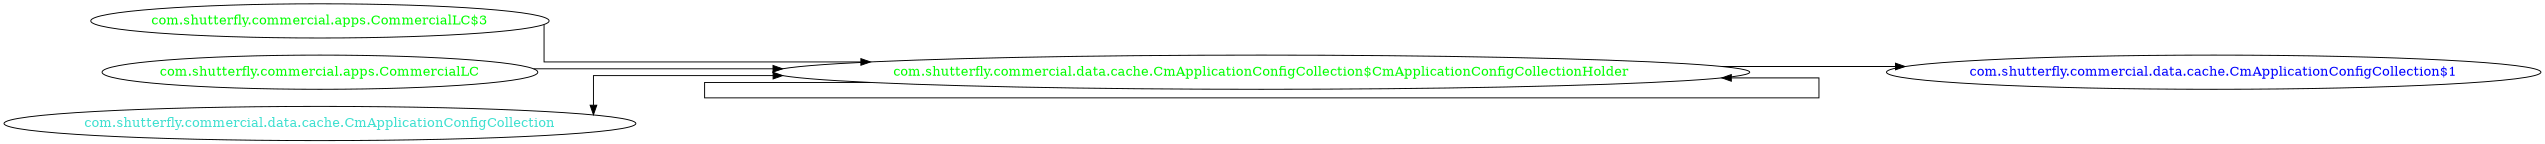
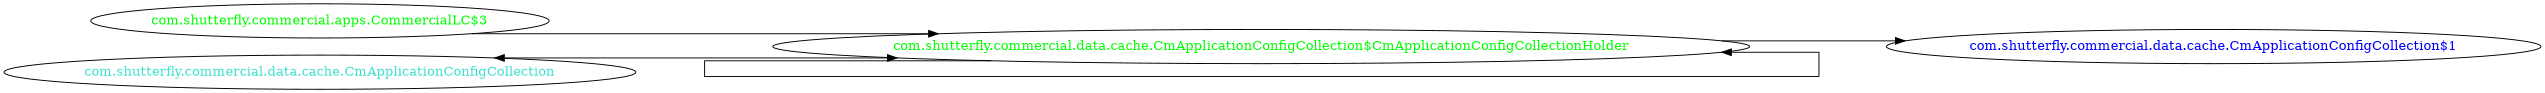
  digraph {
    concentrate=true
    rankdir=LR
    ranksep=2.0
    splines=ortho
    node [fontcolor=green]
    "com.shutterfly.commercial.data.cache.CmApplicationConfigCollection$CmApplicationConfigCollectionHolder"
    "com.shutterfly.commercial.data.cache.CmApplicationConfigCollection$1" [fontcolor=blue]
    "com.shutterfly.commercial.apps.CommercialLC$3"
-   "com.shutterfly.commercial.apps.CommercialLC"
    "com.shutterfly.commercial.data.cache.CmApplicationConfigCollection" [fontcolor=turquoise]
    "com.shutterfly.commercial.data.cache.CmApplicationConfigCollection$CmApplicationConfigCollectionHolder" -> "com.shutterfly.commercial.data.cache.CmApplicationConfigCollection$CmApplicationConfigCollectionHolder"
    "com.shutterfly.commercial.data.cache.CmApplicationConfigCollection$CmApplicationConfigCollectionHolder" -> "com.shutterfly.commercial.data.cache.CmApplicationConfigCollection$1"
    "com.shutterfly.commercial.apps.CommercialLC$3" -> "com.shutterfly.commercial.data.cache.CmApplicationConfigCollection$CmApplicationConfigCollectionHolder"
-   "com.shutterfly.commercial.apps.CommercialLC" -> "com.shutterfly.commercial.data.cache.CmApplicationConfigCollection$CmApplicationConfigCollectionHolder"
    "com.shutterfly.commercial.data.cache.CmApplicationConfigCollection" -> "com.shutterfly.commercial.data.cache.CmApplicationConfigCollection$CmApplicationConfigCollectionHolder" [dir=both]
  }
